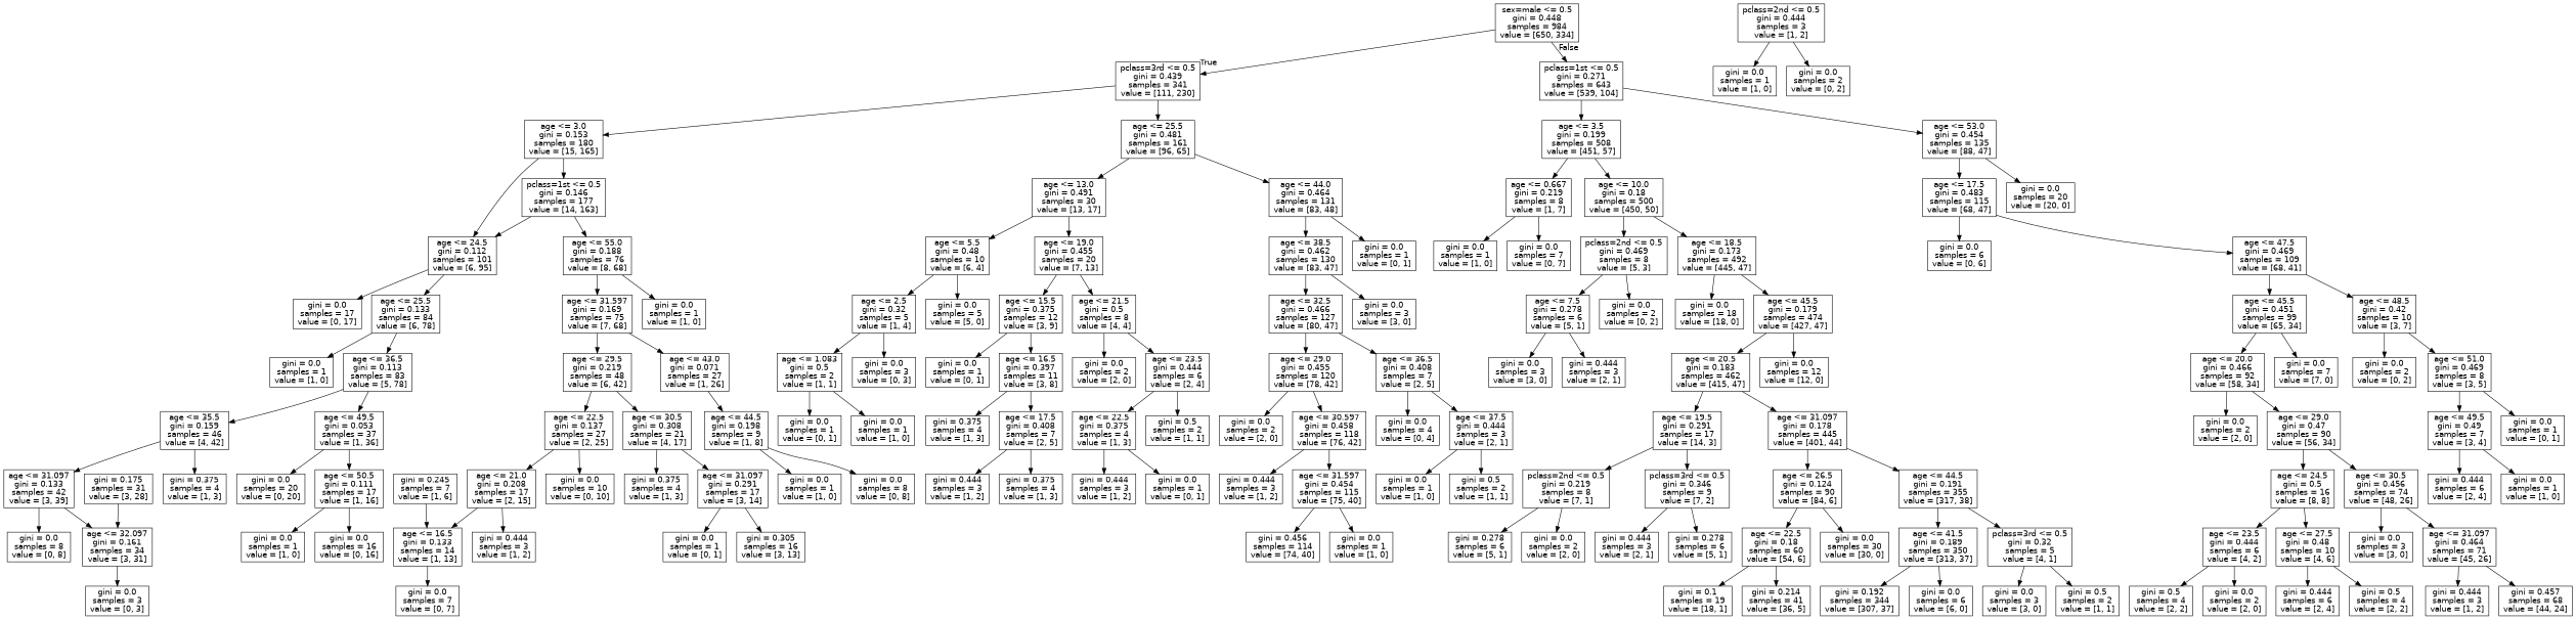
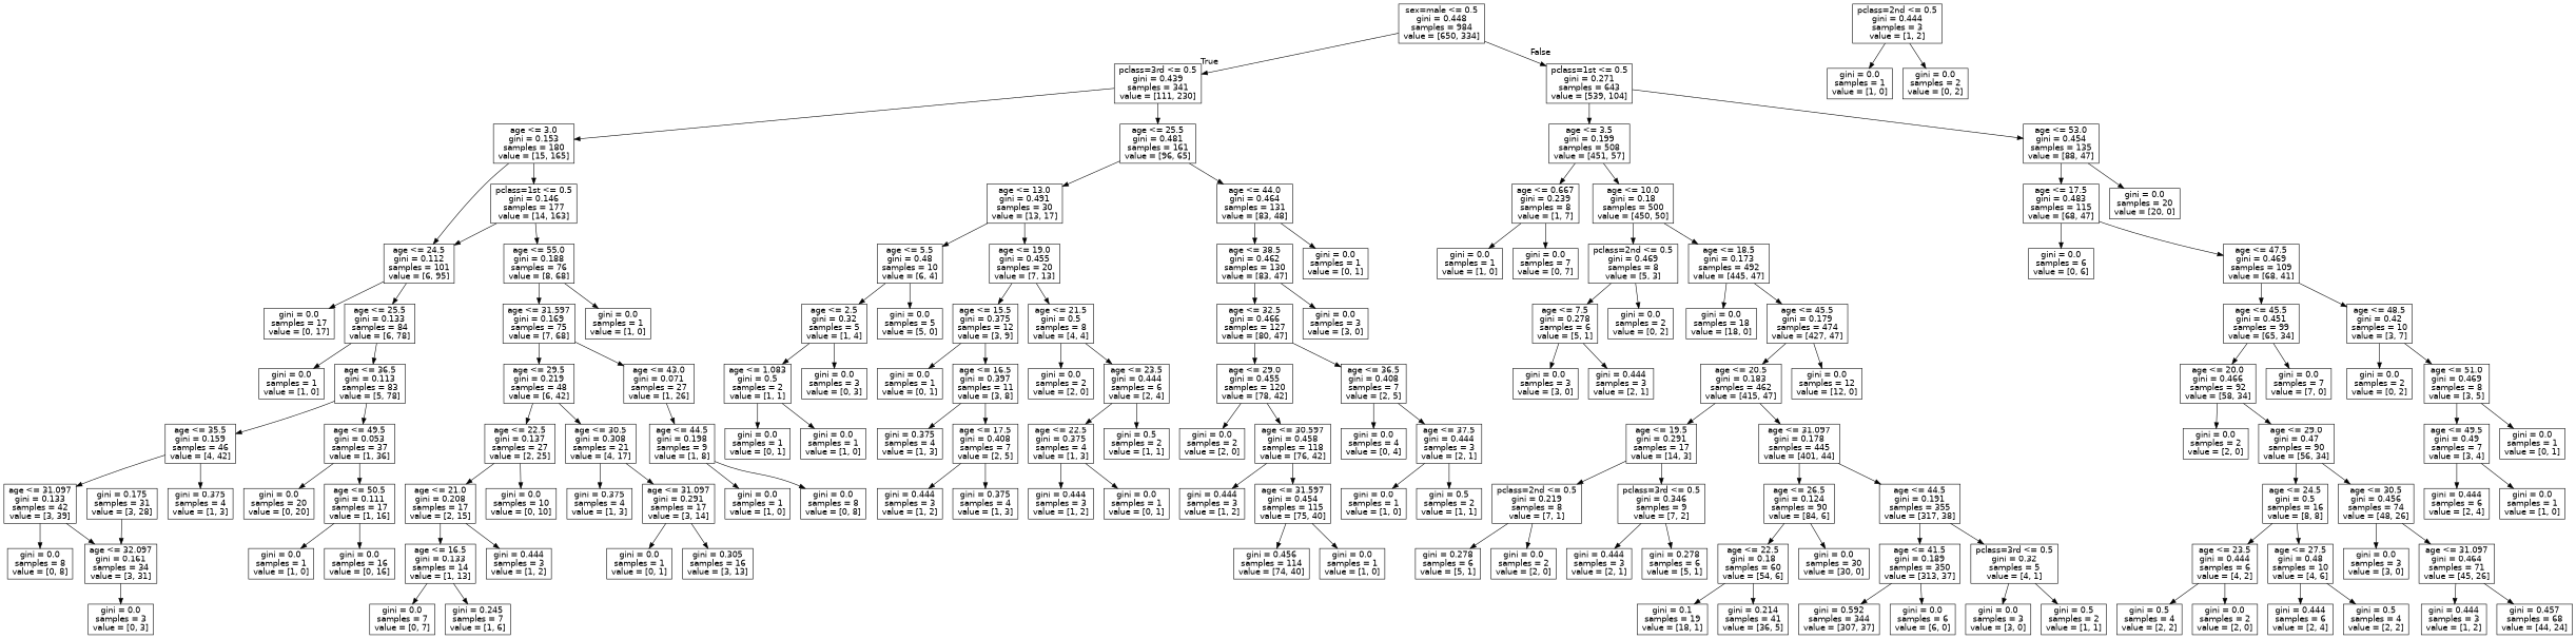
  digraph {
    node [fontname=helvetica shape=box]
    edge [fontname=helvetica]
    n1 [label="sex=male <= 0.5\ngini = 0.448\nsamples = 984\nvalue = [650, 334]"]
    n2 [label="pclass=3rd <= 0.5\ngini = 0.439\nsamples = 341\nvalue = [111, 230]"]
    n3 [label="pclass=1st <= 0.5\ngini = 0.271\nsamples = 643\nvalue = [539, 104]"]
    n4 [label="age <= 3.0\ngini = 0.153\nsamples = 180\nvalue = [15, 165]"]
    n5 [label="age <= 25.5\ngini = 0.481\nsamples = 161\nvalue = [96, 65]"]
    n6 [label="age <= 3.5\ngini = 0.199\nsamples = 508\nvalue = [451, 57]"]
    n7 [label="age <= 53.0\ngini = 0.454\nsamples = 135\nvalue = [88, 47]"]
    n8 [label="pclass=1st <= 0.5\ngini = 0.146\nsamples = 177\nvalue = [14, 163]"]
    n9 [label="age <= 24.5\ngini = 0.112\nsamples = 101\nvalue = [6, 95]"]
    n10 [label="age <= 13.0\ngini = 0.491\nsamples = 30\nvalue = [13, 17]"]
    n11 [label="age <= 44.0\ngini = 0.464\nsamples = 131\nvalue = [83, 48]"]
    n12 [label="pclass=2nd <= 0.5\ngini = 0.444\nsamples = 3\nvalue = [1, 2]"]
    n13 [label="gini = 0.0\nsamples = 1\nvalue = [1, 0]"]
    n14 [label="gini = 0.0\nsamples = 2\nvalue = [0, 2]"]
    n15 [label="age <= 55.0\ngini = 0.188\nsamples = 76\nvalue = [8, 68]"]
    n16 [label="age <= 31.597\ngini = 0.169\nsamples = 75\nvalue = [7, 68]"]
    n17 [label="gini = 0.0\nsamples = 1\nvalue = [1, 0]"]
    n18 [label="gini = 0.0\nsamples = 17\nvalue = [0, 17]"]
    n19 [label="age <= 25.5\ngini = 0.133\nsamples = 84\nvalue = [6, 78]"]
    n20 [label="age <= 29.5\ngini = 0.219\nsamples = 48\nvalue = [6, 42]"]
    n21 [label="age <= 43.0\ngini = 0.071\nsamples = 27\nvalue = [1, 26]"]
    n22 [label="age <= 22.5\ngini = 0.137\nsamples = 27\nvalue = [2, 25]"]
    n23 [label="age <= 30.5\ngini = 0.308\nsamples = 21\nvalue = [4, 17]"]
    n24 [label="age <= 44.5\ngini = 0.198\nsamples = 9\nvalue = [1, 8]"]
    n25 [label="age <= 21.0\ngini = 0.208\nsamples = 17\nvalue = [2, 15]"]
    n26 [label="gini = 0.0\nsamples = 10\nvalue = [0, 10]"]
    n27 [label="gini = 0.375\nsamples = 4\nvalue = [1, 3]"]
    n28 [label="age <= 31.097\ngini = 0.291\nsamples = 17\nvalue = [3, 14]"]
    n29 [label="age <= 16.5\ngini = 0.133\nsamples = 14\nvalue = [1, 13]"]
    n30 [label="gini = 0.444\nsamples = 3\nvalue = [1, 2]"]
    n31 [label="gini = 0.0\nsamples = 7\nvalue = [0, 7]"]
    n32 [label="gini = 0.245\nsamples = 7\nvalue = [1, 6]"]
    n33 [label="gini = 0.0\nsamples = 1\nvalue = [0, 1]"]
    n34 [label="gini = 0.305\nsamples = 16\nvalue = [3, 13]"]
    n35 [label="gini = 0.0\nsamples = 1\nvalue = [1, 0]"]
    n36 [label="gini = 0.0\nsamples = 8\nvalue = [0, 8]"]
    n37 [label="gini = 0.0\nsamples = 1\nvalue = [1, 0]"]
    n38 [label="age <= 36.5\ngini = 0.113\nsamples = 83\nvalue = [5, 78]"]
    n39 [label="age <= 35.5\ngini = 0.159\nsamples = 46\nvalue = [4, 42]"]
    n40 [label="age <= 49.5\ngini = 0.053\nsamples = 37\nvalue = [1, 36]"]
    n41 [label="age <= 31.097\ngini = 0.133\nsamples = 42\nvalue = [3, 39]"]
    n42 [label="gini = 0.375\nsamples = 4\nvalue = [1, 3]"]
    n43 [label="gini = 0.0\nsamples = 20\nvalue = [0, 20]"]
    n44 [label="age <= 50.5\ngini = 0.111\nsamples = 17\nvalue = [1, 16]"]
    n45 [label="gini = 0.0\nsamples = 8\nvalue = [0, 8]"]
    n46 [label="age <= 32.097\ngini = 0.161\nsamples = 34\nvalue = [3, 31]"]
    n47 [label="gini = 0.0\nsamples = 3\nvalue = [0, 3]"]
    n48 [label="gini = 0.175\nsamples = 31\nvalue = [3, 28]"]
    n49 [label="gini = 0.0\nsamples = 1\nvalue = [1, 0]"]
    n50 [label="gini = 0.0\nsamples = 16\nvalue = [0, 16]"]
    n51 [label="age <= 5.5\ngini = 0.48\nsamples = 10\nvalue = [6, 4]"]
    n52 [label="age <= 19.0\ngini = 0.455\nsamples = 20\nvalue = [7, 13]"]
    n53 [label="age <= 38.5\ngini = 0.462\nsamples = 130\nvalue = [83, 47]"]
    n54 [label="gini = 0.0\nsamples = 1\nvalue = [0, 1]"]
    n55 [label="age <= 2.5\ngini = 0.32\nsamples = 5\nvalue = [1, 4]"]
    n56 [label="gini = 0.0\nsamples = 5\nvalue = [5, 0]"]
    n57 [label="age <= 15.5\ngini = 0.375\nsamples = 12\nvalue = [3, 9]"]
    n58 [label="age <= 21.5\ngini = 0.5\nsamples = 8\nvalue = [4, 4]"]
    n59 [label="age <= 1.083\ngini = 0.5\nsamples = 2\nvalue = [1, 1]"]
    n60 [label="gini = 0.0\nsamples = 3\nvalue = [0, 3]"]
    n61 [label="gini = 0.0\nsamples = 1\nvalue = [0, 1]"]
    n62 [label="gini = 0.0\nsamples = 1\nvalue = [1, 0]"]
    n63 [label="gini = 0.0\nsamples = 1\nvalue = [0, 1]"]
    n64 [label="age <= 16.5\ngini = 0.397\nsamples = 11\nvalue = [3, 8]"]
    n65 [label="gini = 0.0\nsamples = 2\nvalue = [2, 0]"]
    n66 [label="age <= 23.5\ngini = 0.444\nsamples = 6\nvalue = [2, 4]"]
    n67 [label="gini = 0.375\nsamples = 4\nvalue = [1, 3]"]
    n68 [label="age <= 17.5\ngini = 0.408\nsamples = 7\nvalue = [2, 5]"]
    n69 [label="gini = 0.444\nsamples = 3\nvalue = [1, 2]"]
    n70 [label="gini = 0.375\nsamples = 4\nvalue = [1, 3]"]
    n71 [label="age <= 22.5\ngini = 0.375\nsamples = 4\nvalue = [1, 3]"]
    n72 [label="gini = 0.5\nsamples = 2\nvalue = [1, 1]"]
    n73 [label="gini = 0.444\nsamples = 3\nvalue = [1, 2]"]
    n74 [label="gini = 0.0\nsamples = 1\nvalue = [0, 1]"]
    n75 [label="age <= 32.5\ngini = 0.466\nsamples = 127\nvalue = [80, 47]"]
    n76 [label="gini = 0.0\nsamples = 3\nvalue = [3, 0]"]
    n77 [label="age <= 29.0\ngini = 0.455\nsamples = 120\nvalue = [78, 42]"]
    n78 [label="age <= 36.5\ngini = 0.408\nsamples = 7\nvalue = [2, 5]"]
    n79 [label="gini = 0.0\nsamples = 2\nvalue = [2, 0]"]
    n80 [label="age <= 30.597\ngini = 0.458\nsamples = 118\nvalue = [76, 42]"]
    n81 [label="gini = 0.0\nsamples = 4\nvalue = [0, 4]"]
    n82 [label="age <= 37.5\ngini = 0.444\nsamples = 3\nvalue = [2, 1]"]
    n83 [label="gini = 0.444\nsamples = 3\nvalue = [1, 2]"]
    n84 [label="age <= 31.597\ngini = 0.454\nsamples = 115\nvalue = [75, 40]"]
    n85 [label="gini = 0.456\nsamples = 114\nvalue = [74, 40]"]
    n86 [label="gini = 0.0\nsamples = 1\nvalue = [1, 0]"]
    n87 [label="gini = 0.0\nsamples = 1\nvalue = [1, 0]"]
    n88 [label="gini = 0.5\nsamples = 2\nvalue = [1, 1]"]
-   n89 [label="age <= 0.667\ngini = 0.219\nsamples = 8\nvalue = [1, 7]"]
+   n89 [label="age <= 0.667\ngini = 0.239\nsamples = 8\nvalue = [1, 7]"]
    n90 [label="age <= 10.0\ngini = 0.18\nsamples = 500\nvalue = [450, 50]"]
    n91 [label="age <= 17.5\ngini = 0.483\nsamples = 115\nvalue = [68, 47]"]
    n92 [label="gini = 0.0\nsamples = 20\nvalue = [20, 0]"]
    n93 [label="gini = 0.0\nsamples = 1\nvalue = [1, 0]"]
    n94 [label="gini = 0.0\nsamples = 7\nvalue = [0, 7]"]
    n95 [label="pclass=2nd <= 0.5\ngini = 0.469\nsamples = 8\nvalue = [5, 3]"]
    n96 [label="age <= 18.5\ngini = 0.173\nsamples = 492\nvalue = [445, 47]"]
    n97 [label="age <= 7.5\ngini = 0.278\nsamples = 6\nvalue = [5, 1]"]
    n98 [label="gini = 0.0\nsamples = 2\nvalue = [0, 2]"]
    n99 [label="gini = 0.0\nsamples = 18\nvalue = [18, 0]"]
    n100 [label="age <= 45.5\ngini = 0.179\nsamples = 474\nvalue = [427, 47]"]
    n101 [label="gini = 0.0\nsamples = 3\nvalue = [3, 0]"]
    n102 [label="gini = 0.444\nsamples = 3\nvalue = [2, 1]"]
    n103 [label="age <= 20.5\ngini = 0.183\nsamples = 462\nvalue = [415, 47]"]
    n104 [label="gini = 0.0\nsamples = 12\nvalue = [12, 0]"]
    n105 [label="age <= 19.5\ngini = 0.291\nsamples = 17\nvalue = [14, 3]"]
    n106 [label="age <= 31.097\ngini = 0.178\nsamples = 445\nvalue = [401, 44]"]
    n107 [label="pclass=2nd <= 0.5\ngini = 0.219\nsamples = 8\nvalue = [7, 1]"]
    n108 [label="pclass=3rd <= 0.5\ngini = 0.346\nsamples = 9\nvalue = [7, 2]"]
    n109 [label="age <= 26.5\ngini = 0.124\nsamples = 90\nvalue = [84, 6]"]
    n110 [label="age <= 44.5\ngini = 0.191\nsamples = 355\nvalue = [317, 38]"]
    n111 [label="gini = 0.278\nsamples = 6\nvalue = [5, 1]"]
    n112 [label="gini = 0.0\nsamples = 2\nvalue = [2, 0]"]
    n113 [label="gini = 0.444\nsamples = 3\nvalue = [2, 1]"]
    n114 [label="gini = 0.278\nsamples = 6\nvalue = [5, 1]"]
    n115 [label="age <= 22.5\ngini = 0.18\nsamples = 60\nvalue = [54, 6]"]
    n116 [label="gini = 0.0\nsamples = 30\nvalue = [30, 0]"]
    n117 [label="age <= 41.5\ngini = 0.189\nsamples = 350\nvalue = [313, 37]"]
    n118 [label="pclass=3rd <= 0.5\ngini = 0.32\nsamples = 5\nvalue = [4, 1]"]
    n119 [label="gini = 0.1\nsamples = 19\nvalue = [18, 1]"]
    n120 [label="gini = 0.214\nsamples = 41\nvalue = [36, 5]"]
-   n121 [label="gini = 0.192\nsamples = 344\nvalue = [307, 37]"]
+   n121 [label="gini = 0.592\nsamples = 344\nvalue = [307, 37]"]
    n122 [label="gini = 0.0\nsamples = 6\nvalue = [6, 0]"]
    n123 [label="gini = 0.0\nsamples = 3\nvalue = [3, 0]"]
    n124 [label="gini = 0.5\nsamples = 2\nvalue = [1, 1]"]
    n125 [label="gini = 0.0\nsamples = 6\nvalue = [0, 6]"]
    n126 [label="age <= 47.5\ngini = 0.469\nsamples = 109\nvalue = [68, 41]"]
    n127 [label="age <= 45.5\ngini = 0.451\nsamples = 99\nvalue = [65, 34]"]
    n128 [label="age <= 48.5\ngini = 0.42\nsamples = 10\nvalue = [3, 7]"]
    n129 [label="age <= 20.0\ngini = 0.466\nsamples = 92\nvalue = [58, 34]"]
    n130 [label="gini = 0.0\nsamples = 7\nvalue = [7, 0]"]
    n131 [label="gini = 0.0\nsamples = 2\nvalue = [0, 2]"]
    n132 [label="age <= 51.0\ngini = 0.469\nsamples = 8\nvalue = [3, 5]"]
    n133 [label="gini = 0.0\nsamples = 2\nvalue = [2, 0]"]
    n134 [label="age <= 29.0\ngini = 0.47\nsamples = 90\nvalue = [56, 34]"]
    n135 [label="age <= 24.5\ngini = 0.5\nsamples = 16\nvalue = [8, 8]"]
    n136 [label="age <= 30.5\ngini = 0.456\nsamples = 74\nvalue = [48, 26]"]
    n137 [label="age <= 23.5\ngini = 0.444\nsamples = 6\nvalue = [4, 2]"]
    n138 [label="age <= 27.5\ngini = 0.48\nsamples = 10\nvalue = [4, 6]"]
    n139 [label="gini = 0.0\nsamples = 3\nvalue = [3, 0]"]
    n140 [label="age <= 31.097\ngini = 0.464\nsamples = 71\nvalue = [45, 26]"]
    n141 [label="gini = 0.5\nsamples = 4\nvalue = [2, 2]"]
    n142 [label="gini = 0.0\nsamples = 2\nvalue = [2, 0]"]
    n143 [label="gini = 0.444\nsamples = 6\nvalue = [2, 4]"]
    n144 [label="gini = 0.5\nsamples = 4\nvalue = [2, 2]"]
    n145 [label="gini = 0.444\nsamples = 3\nvalue = [1, 2]"]
    n146 [label="gini = 0.457\nsamples = 68\nvalue = [44, 24]"]
    n147 [label="age <= 49.5\ngini = 0.49\nsamples = 7\nvalue = [3, 4]"]
    n148 [label="gini = 0.0\nsamples = 1\nvalue = [0, 1]"]
    n149 [label="gini = 0.444\nsamples = 6\nvalue = [2, 4]"]
    n150 [label="gini = 0.0\nsamples = 1\nvalue = [1, 0]"]
    n1 -> n2 [headlabel=True labelangle=45 labeldistance=2.5]
    n1 -> n3 [headlabel=False labelangle=-45 labeldistance=2.5]
    n2 -> n4
    n2 -> n5
    n3 -> n6
    n3 -> n7
    n4 -> n8
    n4 -> n9
    n5 -> n10
    n5 -> n11
    n6 -> n89
    n6 -> n90
    n7 -> n91
    n7 -> n92
    n8 -> n9
    n8 -> n15
    n9 -> n18
    n9 -> n19
    n10 -> n51
    n10 -> n52
    n11 -> n53
    n11 -> n54
    n12 -> n13
    n12 -> n14
    n15 -> n16
    n15 -> n17
    n16 -> n20
    n16 -> n21
    n19 -> n37
    n19 -> n38
    n20 -> n22
    n20 -> n23
    n21 -> n24
    n22 -> n25
    n22 -> n26
    n23 -> n27
    n23 -> n28
    n24 -> n35
    n24 -> n36
    n25 -> n29
    n25 -> n30
    n28 -> n33
    n28 -> n34
    n29 -> n31
-   n32 -> n29
+   n29 -> n32
    n38 -> n39
    n38 -> n40
    n39 -> n41
    n39 -> n42
    n40 -> n43
    n40 -> n44
    n41 -> n45
    n41 -> n46
    n44 -> n49
    n44 -> n50
    n46 -> n47
    n48 -> n46
    n51 -> n55
    n51 -> n56
    n52 -> n57
    n52 -> n58
    n53 -> n75
    n53 -> n76
    n55 -> n59
    n55 -> n60
    n57 -> n63
    n57 -> n64
    n58 -> n65
    n58 -> n66
    n59 -> n61
    n59 -> n62
    n64 -> n67
    n64 -> n68
    n66 -> n71
    n66 -> n72
    n68 -> n69
    n68 -> n70
    n71 -> n73
    n71 -> n74
    n75 -> n77
    n75 -> n78
    n77 -> n79
    n77 -> n80
    n78 -> n81
    n78 -> n82
    n80 -> n83
    n80 -> n84
    n82 -> n87
    n82 -> n88
    n84 -> n85
    n84 -> n86
    n89 -> n93
    n89 -> n94
    n90 -> n95
    n90 -> n96
    n91 -> n125
    n91 -> n126
    n95 -> n97
    n95 -> n98
    n96 -> n99
    n96 -> n100
    n97 -> n101
    n97 -> n102
    n100 -> n103
    n100 -> n104
    n103 -> n105
    n103 -> n106
    n105 -> n107
    n105 -> n108
    n106 -> n109
    n106 -> n110
    n107 -> n111
    n107 -> n112
    n108 -> n113
    n108 -> n114
    n109 -> n115
    n109 -> n116
    n110 -> n117
    n110 -> n118
    n115 -> n119
    n115 -> n120
    n117 -> n121
    n117 -> n122
    n118 -> n123
    n118 -> n124
    n126 -> n127
    n126 -> n128
    n127 -> n129
    n127 -> n130
    n128 -> n131
    n128 -> n132
    n129 -> n133
    n129 -> n134
    n132 -> n147
    n132 -> n148
    n134 -> n135
    n134 -> n136
    n135 -> n137
    n135 -> n138
    n136 -> n139
    n136 -> n140
    n137 -> n141
    n137 -> n142
    n138 -> n143
    n138 -> n144
    n140 -> n145
    n140 -> n146
    n147 -> n149
    n147 -> n150
  }
